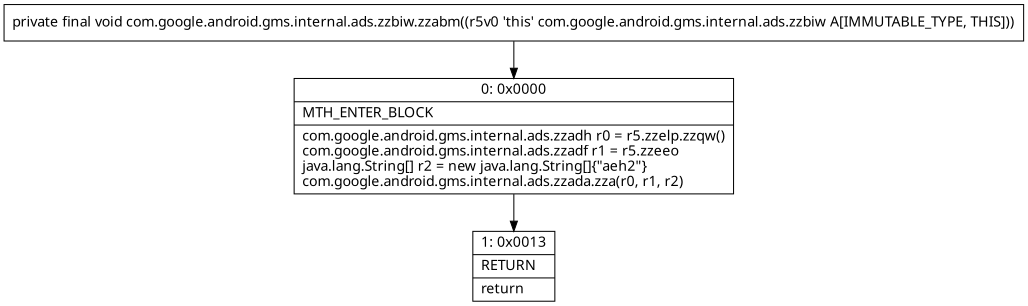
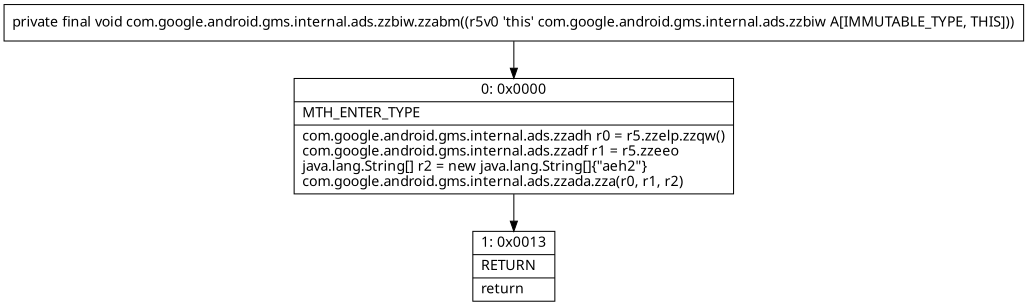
  digraph {
    fontname="Noto Sans"
    node [shape=record fontname="Noto Sans"]
    edge [fontname="Noto Sans"]
-   n1 [label="{0\:\ 0x0000|MTH_ENTER_BLOCK\l|com.google.android.gms.internal.ads.zzadh r0 = r5.zzelp.zzqw()\lcom.google.android.gms.internal.ads.zzadf r1 = r5.zzeeo\ljava.lang.String[] r2 = new java.lang.String[]\{\"aeh2\"\}\lcom.google.android.gms.internal.ads.zzada.zza(r0, r1, r2)\l}"]
+   n1 [label="{0\:\ 0x0000|MTH_ENTER_TYPE\l|com.google.android.gms.internal.ads.zzadh r0 = r5.zzelp.zzqw()\lcom.google.android.gms.internal.ads.zzadf r1 = r5.zzeeo\ljava.lang.String[] r2 = new java.lang.String[]\{\"aeh2\"\}\lcom.google.android.gms.internal.ads.zzada.zza(r0, r1, r2)\l}"]
    n2 [label="{1\:\ 0x0013|RETURN\l|return\l}"]
    n3 [label="{private final void com.google.android.gms.internal.ads.zzbiw.zzabm((r5v0 'this' com.google.android.gms.internal.ads.zzbiw A[IMMUTABLE_TYPE, THIS])) }"]
    n1 -> n2
    n3 -> n1
  }
